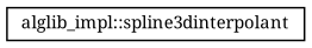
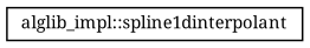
  digraph {
    rankdir=LR
    fontname="Noto Serif"
-   n1 [color=black fillcolor=white fontname="Noto Serif" fontsize=10 height=0.2 label="alglib_impl::spline3dinterpolant" shape=record style=filled width=0.4]
+   n1 [color=black fillcolor=white fontname="Noto Serif" fontsize=10 height=0.2 label="alglib_impl::spline1dinterpolant" shape=record style=filled width=0.4]
  }
